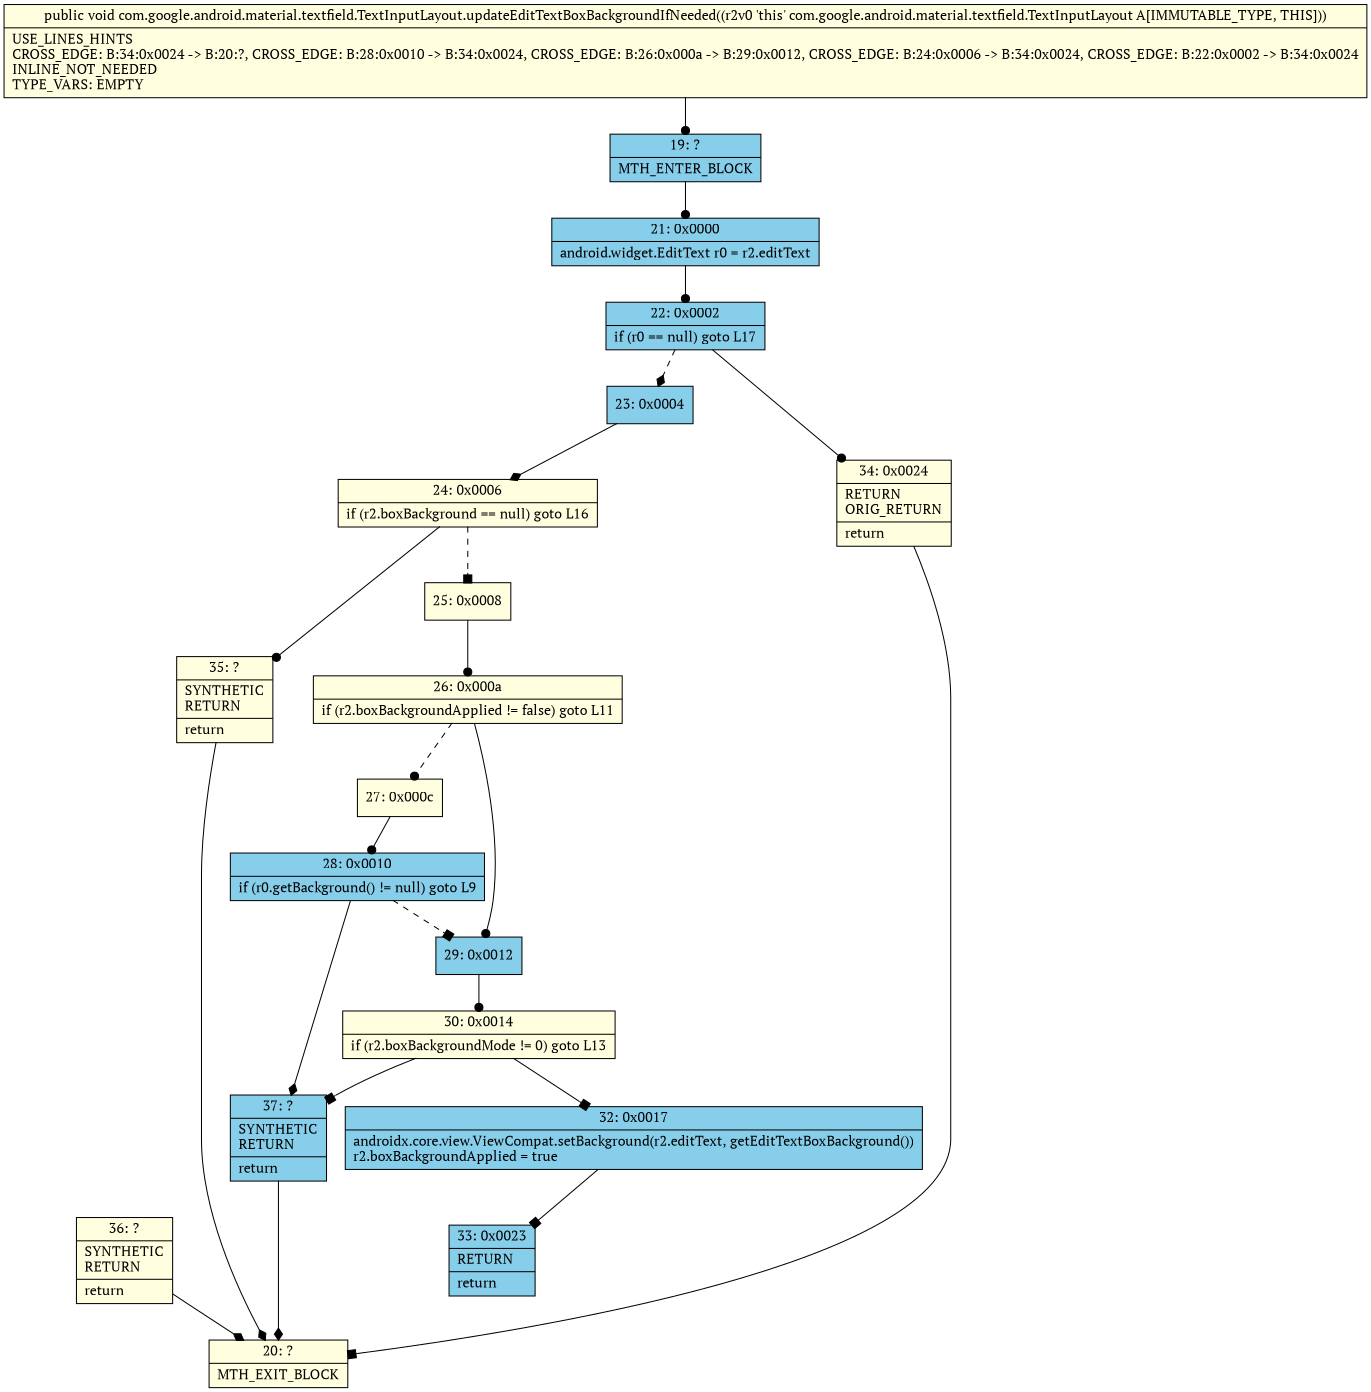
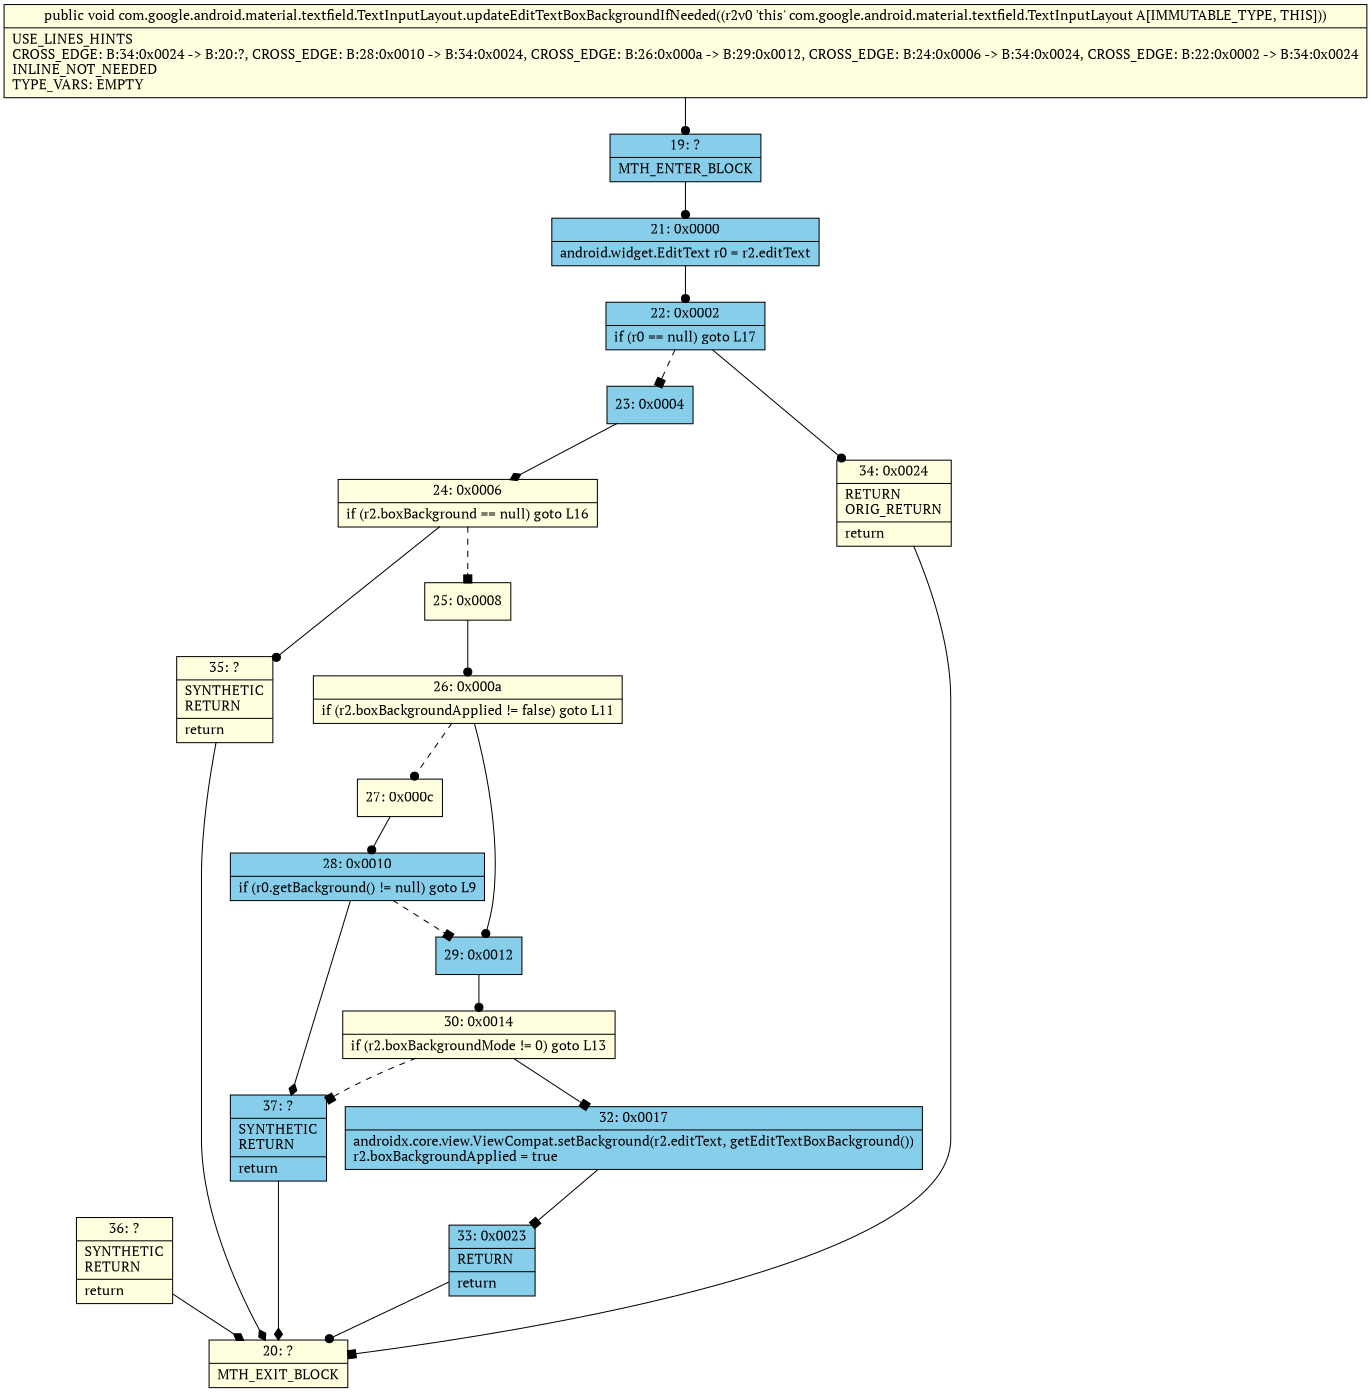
  digraph {
    fontname="PT Serif"
    node [fillcolor=lightyellow fontname="PT Serif" shape=record style=filled]
    edge [arrowhead=dot fontname="PT Serif"]
    n1 [fillcolor=skyblue label="{19\:\ ?|MTH_ENTER_BLOCK\l}"]
    n2 [fillcolor=skyblue label="{21\:\ 0x0000|android.widget.EditText r0 = r2.editText\l}"]
    n3 [fillcolor=skyblue label="{22\:\ 0x0002|if (r0 == null) goto L17\l}"]
    n4 [fillcolor=skyblue label="{23\:\ 0x0004}"]
    n5 [label="{34\:\ 0x0024|RETURN\lORIG_RETURN\l|return\l}"]
    n6 [label="{24\:\ 0x0006|if (r2.boxBackground == null) goto L16\l}"]
    n7 [label="{20\:\ ?|MTH_EXIT_BLOCK\l}"]
    n8 [label="{25\:\ 0x0008}"]
    n9 [label="{35\:\ ?|SYNTHETIC\lRETURN\l|return\l}"]
    n10 [label="{26\:\ 0x000a|if (r2.boxBackgroundApplied != false) goto L11\l}"]
    n11 [label="{27\:\ 0x000c}"]
    n12 [fillcolor=skyblue label="{29\:\ 0x0012}"]
    n13 [fillcolor=skyblue label="{28\:\ 0x0010|if (r0.getBackground() != null) goto L9\l}"]
    n14 [label="{30\:\ 0x0014|if (r2.boxBackgroundMode != 0) goto L13\l}"]
    n15 [fillcolor=skyblue label="{37\:\ ?|SYNTHETIC\lRETURN\l|return\l}"]
    n16 [label="{36\:\ ?|SYNTHETIC\lRETURN\l|return\l}"]
    n17 [fillcolor=skyblue label="{32\:\ 0x0017|androidx.core.view.ViewCompat.setBackground(r2.editText, getEditTextBoxBackground())\lr2.boxBackgroundApplied = true\l}"]
    n18 [fillcolor=skyblue label="{33\:\ 0x0023|RETURN\l|return\l}"]
    n19 [label="{public void com.google.android.material.textfield.TextInputLayout.updateEditTextBoxBackgroundIfNeeded((r2v0 'this' com.google.android.material.textfield.TextInputLayout A[IMMUTABLE_TYPE, THIS]))  | USE_LINES_HINTS\lCROSS_EDGE: B:34:0x0024 \-\> B:20:?, CROSS_EDGE: B:28:0x0010 \-\> B:34:0x0024, CROSS_EDGE: B:26:0x000a \-\> B:29:0x0012, CROSS_EDGE: B:24:0x0006 \-\> B:34:0x0024, CROSS_EDGE: B:22:0x0002 \-\> B:34:0x0024\lINLINE_NOT_NEEDED\lTYPE_VARS: EMPTY\l}"]
    n1 -> n2
    n2 -> n3
-   n3 -> n4 [arrowhead=diamond style=dashed]
+   n3 -> n4 [arrowhead=box style=dashed]
    n3 -> n5
    n4 -> n6 [arrowhead=diamond]
    n5 -> n7 [arrowhead=box]
    n6 -> n8 [arrowhead=box style=dashed]
    n6 -> n9
    n8 -> n10
    n9 -> n7 [arrowhead=diamond]
    n10 -> n11 [style=dashed]
    n10 -> n12
    n11 -> n13
    n12 -> n14
    n13 -> n12 [arrowhead=box style=dashed]
    n13 -> n15 [arrowhead=diamond]
-   n14 -> n15 [arrowhead=box style=solid]
+   n14 -> n15 [arrowhead=box style=dashed]
    n14 -> n17 [arrowhead=box]
    n15 -> n7 [arrowhead=diamond]
    n16 -> n7 [arrowhead=diamond]
    n17 -> n18 [arrowhead=box]
+   n18 -> n7
    n19 -> n1
  }
